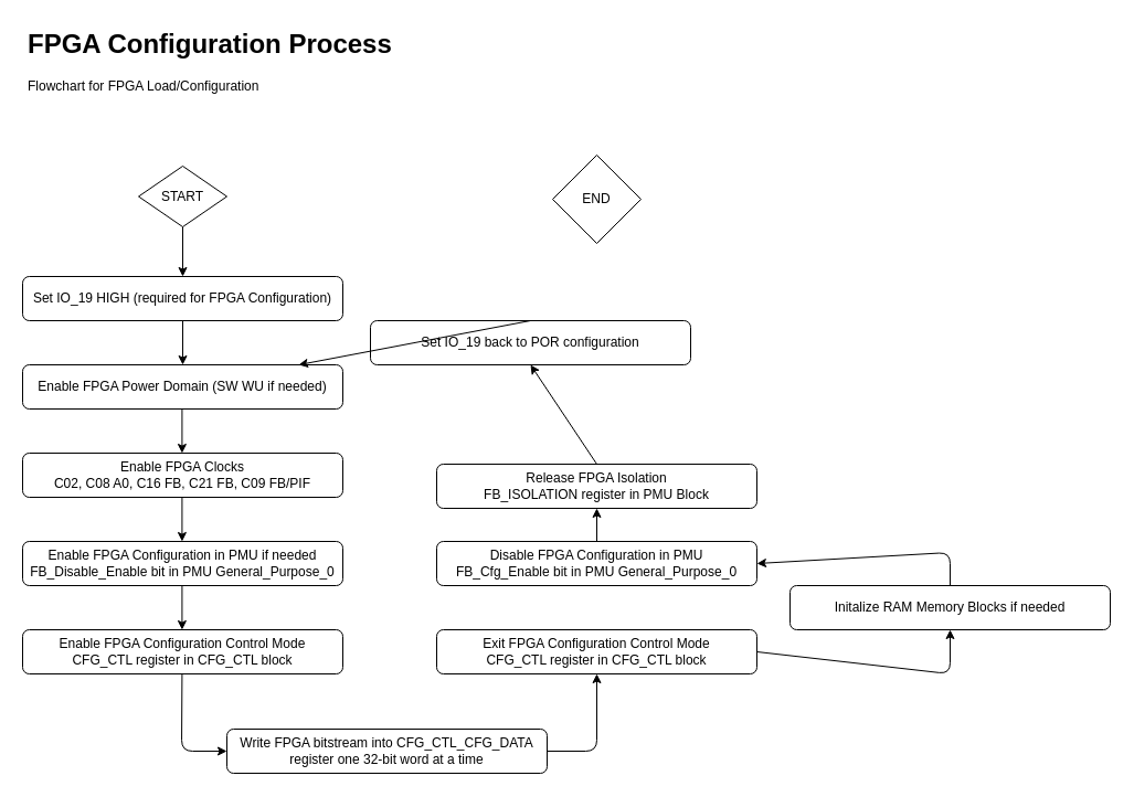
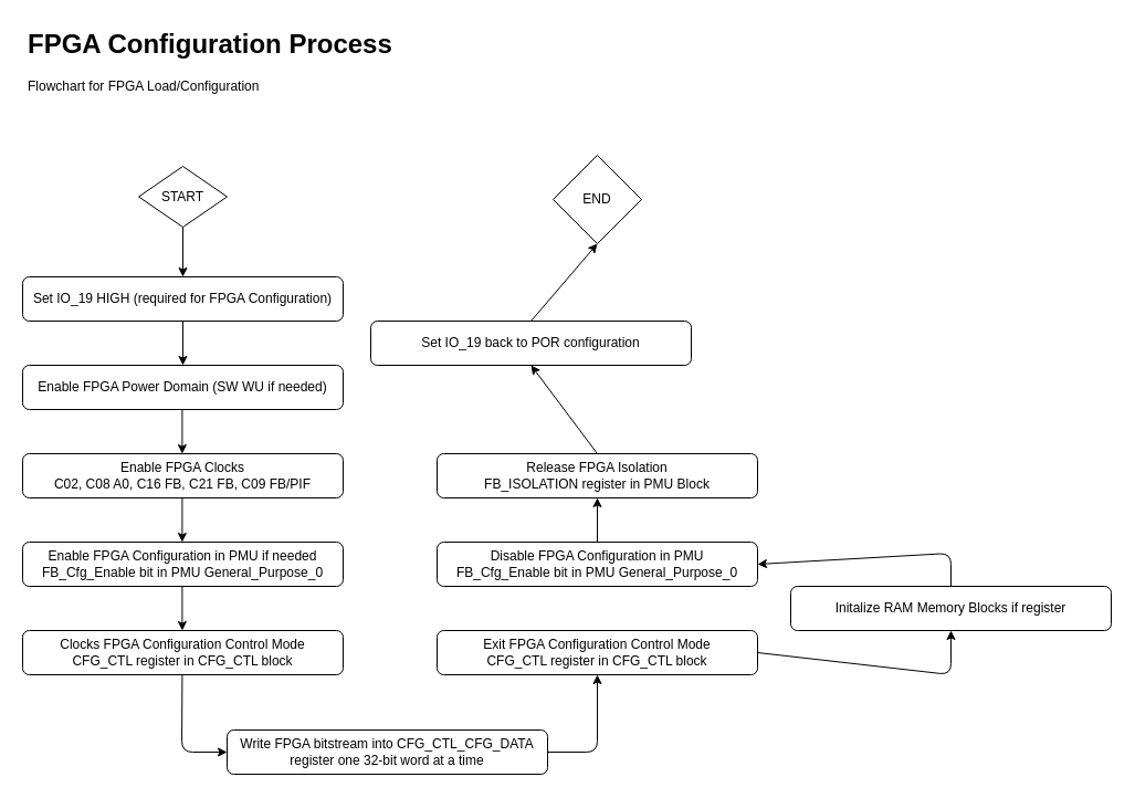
  <mxCell id="0" />
  <mxCell id="1" parent="0" />
  <mxCell id="2" value="Set IO_19 HIGH (required for FPGA Configuration)" style="rounded=1;whiteSpace=wrap;html=1;" vertex="1" parent="1"><mxGeometry x="20" y="250" width="290" height="40" as="geometry" /></mxCell>
  <mxCell id="3" value="Enable FPGA Power Domain (SW WU if needed)" style="rounded=1;whiteSpace=wrap;html=1;" vertex="1" parent="1"><mxGeometry x="20" y="330" width="290" height="40" as="geometry" /></mxCell>
  <mxCell id="4" value="&lt;div&gt;Enable FPGA Clocks&lt;/div&gt;&lt;div&gt;C02, C08 A0, C16 FB, C21 FB, C09 FB/PIF&lt;br&gt;&lt;/div&gt;" style="rounded=1;whiteSpace=wrap;html=1;" vertex="1" parent="1"><mxGeometry x="20" y="410" width="290" height="40" as="geometry" /></mxCell>
- <mxCell id="5" value="&lt;div&gt;Enable FPGA Configuration in PMU if needed&lt;/div&gt;&lt;div&gt;FB_Disable_Enable bit in PMU General_Purpose_0&lt;br&gt;&lt;/div&gt;" style="rounded=1;whiteSpace=wrap;html=1;" vertex="1" parent="1"><mxGeometry x="20" y="490" width="290" height="40" as="geometry" /></mxCell>
- <mxCell id="6" value="&lt;div&gt;Enable FPGA Configuration Control Mode&lt;br&gt;&lt;/div&gt;&lt;div&gt;CFG_CTL register in CFG_CTL block&lt;br&gt;&lt;/div&gt;" style="rounded=1;whiteSpace=wrap;html=1;" vertex="1" parent="1"><mxGeometry x="20" y="570" width="290" height="40" as="geometry" /></mxCell>
+ <mxCell id="5" value="&lt;div&gt;Enable FPGA Configuration in PMU if needed&lt;/div&gt;&lt;div&gt;FB_Cfg_Enable bit in PMU General_Purpose_0&lt;br&gt;&lt;/div&gt;" style="rounded=1;whiteSpace=wrap;html=1;" vertex="1" parent="1"><mxGeometry x="20" y="490" width="290" height="40" as="geometry" /></mxCell>
+ <mxCell id="6" value="&lt;div&gt;Clocks FPGA Configuration Control Mode&lt;br&gt;&lt;/div&gt;&lt;div&gt;CFG_CTL register in CFG_CTL block&lt;br&gt;&lt;/div&gt;" style="rounded=1;whiteSpace=wrap;html=1;" vertex="1" parent="1"><mxGeometry x="20" y="570" width="290" height="40" as="geometry" /></mxCell>
  <mxCell id="7" value="Write FPGA bitstream into CFG_CTL_CFG_DATA register one 32-bit word at a time" style="rounded=1;whiteSpace=wrap;html=1;" vertex="1" parent="1"><mxGeometry x="205" y="660" width="290" height="40" as="geometry" /></mxCell>
  <mxCell id="8" value="&lt;div&gt;Exit FPGA Configuration Control Mode&lt;br&gt;&lt;/div&gt;&lt;div&gt;CFG_CTL register in CFG_CTL block&lt;br&gt;&lt;/div&gt;" style="rounded=1;whiteSpace=wrap;html=1;" vertex="1" parent="1"><mxGeometry x="395" y="570" width="290" height="40" as="geometry" /></mxCell>
- <mxCell id="9" value="Initalize RAM Memory Blocks if needed" style="rounded=1;whiteSpace=wrap;html=1;" vertex="1" parent="1"><mxGeometry x="715" y="530" width="290" height="40" as="geometry" /></mxCell>
+ <mxCell id="9" value="Initalize RAM Memory Blocks if register" style="rounded=1;whiteSpace=wrap;html=1;" vertex="1" parent="1"><mxGeometry x="715" y="530" width="290" height="40" as="geometry" /></mxCell>
  <mxCell id="10" value="&lt;div&gt;Disable FPGA Configuration in PMU&lt;br&gt;&lt;/div&gt;&lt;div&gt;FB_Cfg_Enable bit in PMU General_Purpose_0&lt;br&gt;&lt;/div&gt;" style="rounded=1;whiteSpace=wrap;html=1;" vertex="1" parent="1"><mxGeometry x="395" y="490" width="290" height="40" as="geometry" /></mxCell>
- <mxCell id="11" value="&lt;div&gt;Release FPGA Isolation&lt;/div&gt;&lt;div&gt;FB_ISOLATION register in PMU Block&lt;br&gt;&lt;/div&gt;" style="rounded=1;whiteSpace=wrap;html=1;" vertex="1" parent="1"><mxGeometry x="395" y="420" width="290" height="40" as="geometry" /></mxCell>
+ <mxCell id="11" value="&lt;div&gt;Release FPGA Isolation&lt;/div&gt;&lt;div&gt;FB_ISOLATION register in PMU Block&lt;br&gt;&lt;/div&gt;" style="rounded=1;whiteSpace=wrap;html=1;" vertex="1" parent="1"><mxGeometry x="395" y="410" width="290" height="40" as="geometry" /></mxCell>
  <mxCell id="12" value="Set IO_19 back to POR configuration" style="rounded=1;whiteSpace=wrap;html=1;" vertex="1" parent="1"><mxGeometry x="335" y="290" width="290" height="40" as="geometry" /></mxCell>
  <mxCell id="13" value="START" style="rhombus;whiteSpace=wrap;html=1;" vertex="1" parent="1"><mxGeometry x="125" y="150" width="80" height="55" as="geometry" /></mxCell>
  <mxCell id="14" value="END" style="rhombus;whiteSpace=wrap;html=1;" vertex="1" parent="1"><mxGeometry x="500" y="140" width="80" height="80" as="geometry" /></mxCell>
  <mxCell id="15" value="&lt;h1&gt;FPGA Configuration Process&lt;br&gt;&lt;/h1&gt;&lt;p&gt;Flowchart for FPGA Load/Configuration&lt;br&gt;&lt;/p&gt;" style="text;html=1;strokeColor=none;fillColor=none;spacing=5;spacingTop=-20;whiteSpace=wrap;overflow=hidden;rounded=0;" vertex="1" parent="1"><mxGeometry x="20" y="20" width="340" height="120" as="geometry" /></mxCell>
  <mxCell id="16" value="" style="endArrow=classic;html=1;exitX=0.5;exitY=1;exitDx=0;exitDy=0;" edge="1" parent="1" source="13" target="2"><mxGeometry width="50" height="50" relative="1" as="geometry"><mxPoint x="50" y="740" as="sourcePoint" /><mxPoint x="100" y="690" as="targetPoint" /></mxGeometry></mxCell>
  <mxCell id="17" value="" style="endArrow=classic;html=1;exitX=0.5;exitY=1;exitDx=0;exitDy=0;entryX=0.5;entryY=0;entryDx=0;entryDy=0;" edge="1" parent="1" source="2" target="3"><mxGeometry width="50" height="50" relative="1" as="geometry"><mxPoint x="50" y="700" as="sourcePoint" /><mxPoint x="100" y="650" as="targetPoint" /></mxGeometry></mxCell>
  <mxCell id="18" value="" style="endArrow=classic;html=1;exitX=0.5;exitY=1;exitDx=0;exitDy=0;entryX=0.5;entryY=0;entryDx=0;entryDy=0;" edge="1" parent="1"><mxGeometry width="50" height="50" relative="1" as="geometry"><mxPoint x="164.41" y="370" as="sourcePoint" /><mxPoint x="164.41" y="410" as="targetPoint" /></mxGeometry></mxCell>
  <mxCell id="19" value="" style="endArrow=classic;html=1;exitX=0.5;exitY=1;exitDx=0;exitDy=0;entryX=0.5;entryY=0;entryDx=0;entryDy=0;" edge="1" parent="1"><mxGeometry width="50" height="50" relative="1" as="geometry"><mxPoint x="164.41" y="450" as="sourcePoint" /><mxPoint x="164.41" y="490" as="targetPoint" /></mxGeometry></mxCell>
  <mxCell id="20" value="" style="endArrow=classic;html=1;exitX=0.5;exitY=1;exitDx=0;exitDy=0;entryX=0.5;entryY=0;entryDx=0;entryDy=0;" edge="1" parent="1"><mxGeometry width="50" height="50" relative="1" as="geometry"><mxPoint x="164.41" y="530" as="sourcePoint" /><mxPoint x="164.41" y="570" as="targetPoint" /></mxGeometry></mxCell>
  <mxCell id="21" value="" style="endArrow=classic;html=1;exitX=0.5;exitY=1;exitDx=0;exitDy=0;entryX=0;entryY=0.5;entryDx=0;entryDy=0;" edge="1" parent="1" target="7"><mxGeometry width="50" height="50" relative="1" as="geometry"><mxPoint x="164.41" y="610" as="sourcePoint" /><mxPoint x="164.41" y="650" as="targetPoint" /><Array as="points"><mxPoint x="164" y="680" /></Array></mxGeometry></mxCell>
  <mxCell id="22" value="" style="endArrow=classic;html=1;exitX=1;exitY=0.5;exitDx=0;exitDy=0;entryX=0.5;entryY=1;entryDx=0;entryDy=0;" edge="1" parent="1" source="7" target="8"><mxGeometry width="50" height="50" relative="1" as="geometry"><mxPoint x="539.41" y="640" as="sourcePoint" /><mxPoint x="539.41" y="680" as="targetPoint" /><Array as="points"><mxPoint x="540" y="680" /></Array></mxGeometry></mxCell>
  <mxCell id="23" value="" style="endArrow=classic;html=1;exitX=0.5;exitY=0;exitDx=0;exitDy=0;entryX=0.5;entryY=1;entryDx=0;entryDy=0;" edge="1" parent="1" source="10" target="11"><mxGeometry width="50" height="50" relative="1" as="geometry"><mxPoint x="235" y="360" as="sourcePoint" /><mxPoint x="235" y="400" as="targetPoint" /></mxGeometry></mxCell>
  <mxCell id="24" value="" style="endArrow=classic;html=1;exitX=0.5;exitY=0;exitDx=0;exitDy=0;entryX=0.5;entryY=1;entryDx=0;entryDy=0;" edge="1" parent="1" source="11" target="12"><mxGeometry width="50" height="50" relative="1" as="geometry"><mxPoint x="245" y="370" as="sourcePoint" /><mxPoint x="245" y="410" as="targetPoint" /></mxGeometry></mxCell>
- <mxCell id="25" value="" style="endArrow=classic;html=1;exitX=0.5;exitY=0;exitDx=0;exitDy=0;" edge="1" parent="1" source="12" target="3"><mxGeometry width="50" height="50" relative="1" as="geometry"><mxPoint x="255" y="380" as="sourcePoint" /><mxPoint x="255" y="420" as="targetPoint" /></mxGeometry></mxCell>
+ <mxCell id="25" value="" style="endArrow=classic;html=1;exitX=0.5;exitY=0;exitDx=0;exitDy=0;entryX=0.5;entryY=1;entryDx=0;entryDy=0;" edge="1" parent="1" source="12" target="14"><mxGeometry width="50" height="50" relative="1" as="geometry"><mxPoint x="255" y="380" as="sourcePoint" /><mxPoint x="255" y="420" as="targetPoint" /></mxGeometry></mxCell>
  <mxCell id="26" value="" style="endArrow=classic;html=1;exitX=1;exitY=0.5;exitDx=0;exitDy=0;entryX=0.5;entryY=1;entryDx=0;entryDy=0;" edge="1" parent="1" source="8" target="9"><mxGeometry width="50" height="50" relative="1" as="geometry"><mxPoint x="265" y="390" as="sourcePoint" /><mxPoint x="265" y="430" as="targetPoint" /><Array as="points"><mxPoint x="860" y="610" /></Array></mxGeometry></mxCell>
  <mxCell id="27" value="" style="endArrow=classic;html=1;exitX=0.5;exitY=0;exitDx=0;exitDy=0;entryX=1;entryY=0.5;entryDx=0;entryDy=0;" edge="1" parent="1" source="9" target="10"><mxGeometry width="50" height="50" relative="1" as="geometry"><mxPoint x="275" y="400" as="sourcePoint" /><mxPoint x="275" y="440" as="targetPoint" /><Array as="points"><mxPoint x="860" y="500" /></Array></mxGeometry></mxCell>
